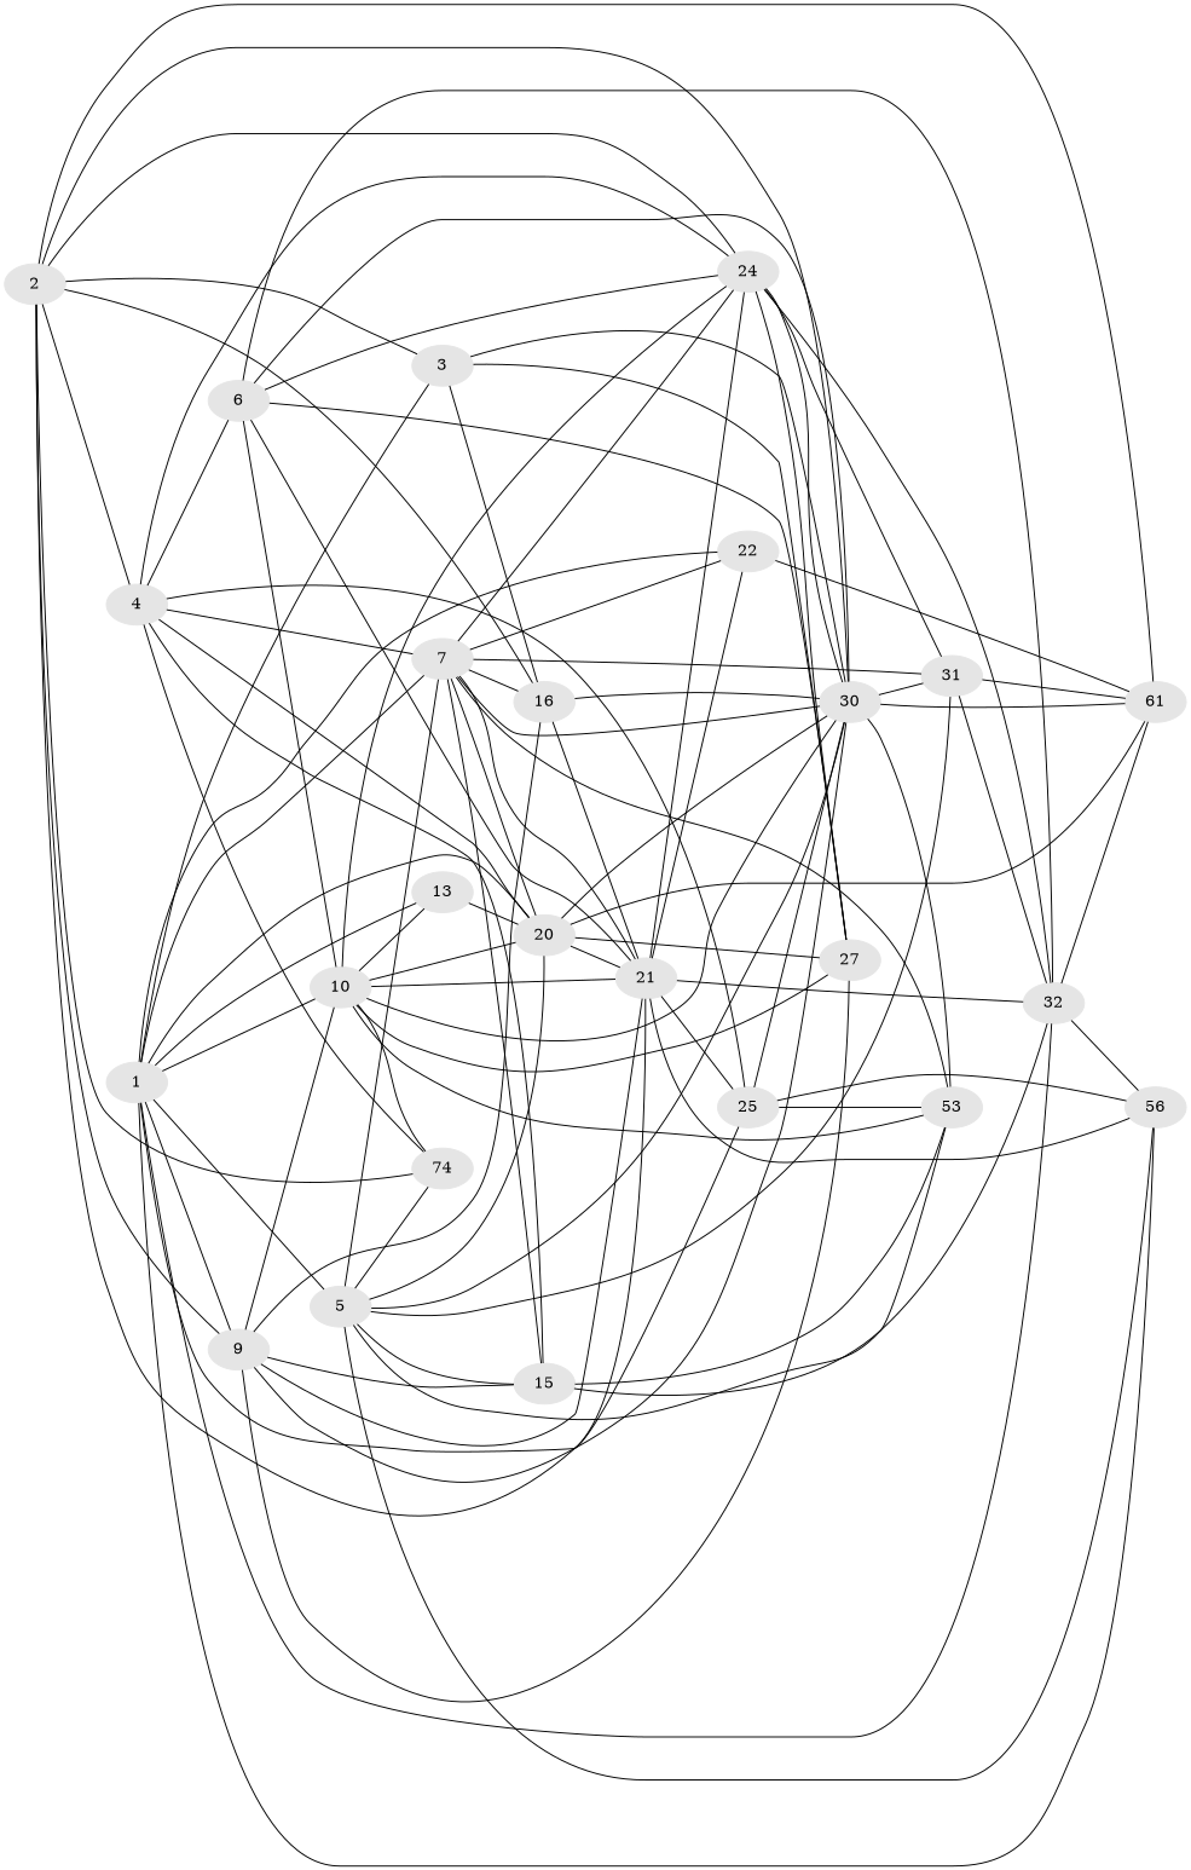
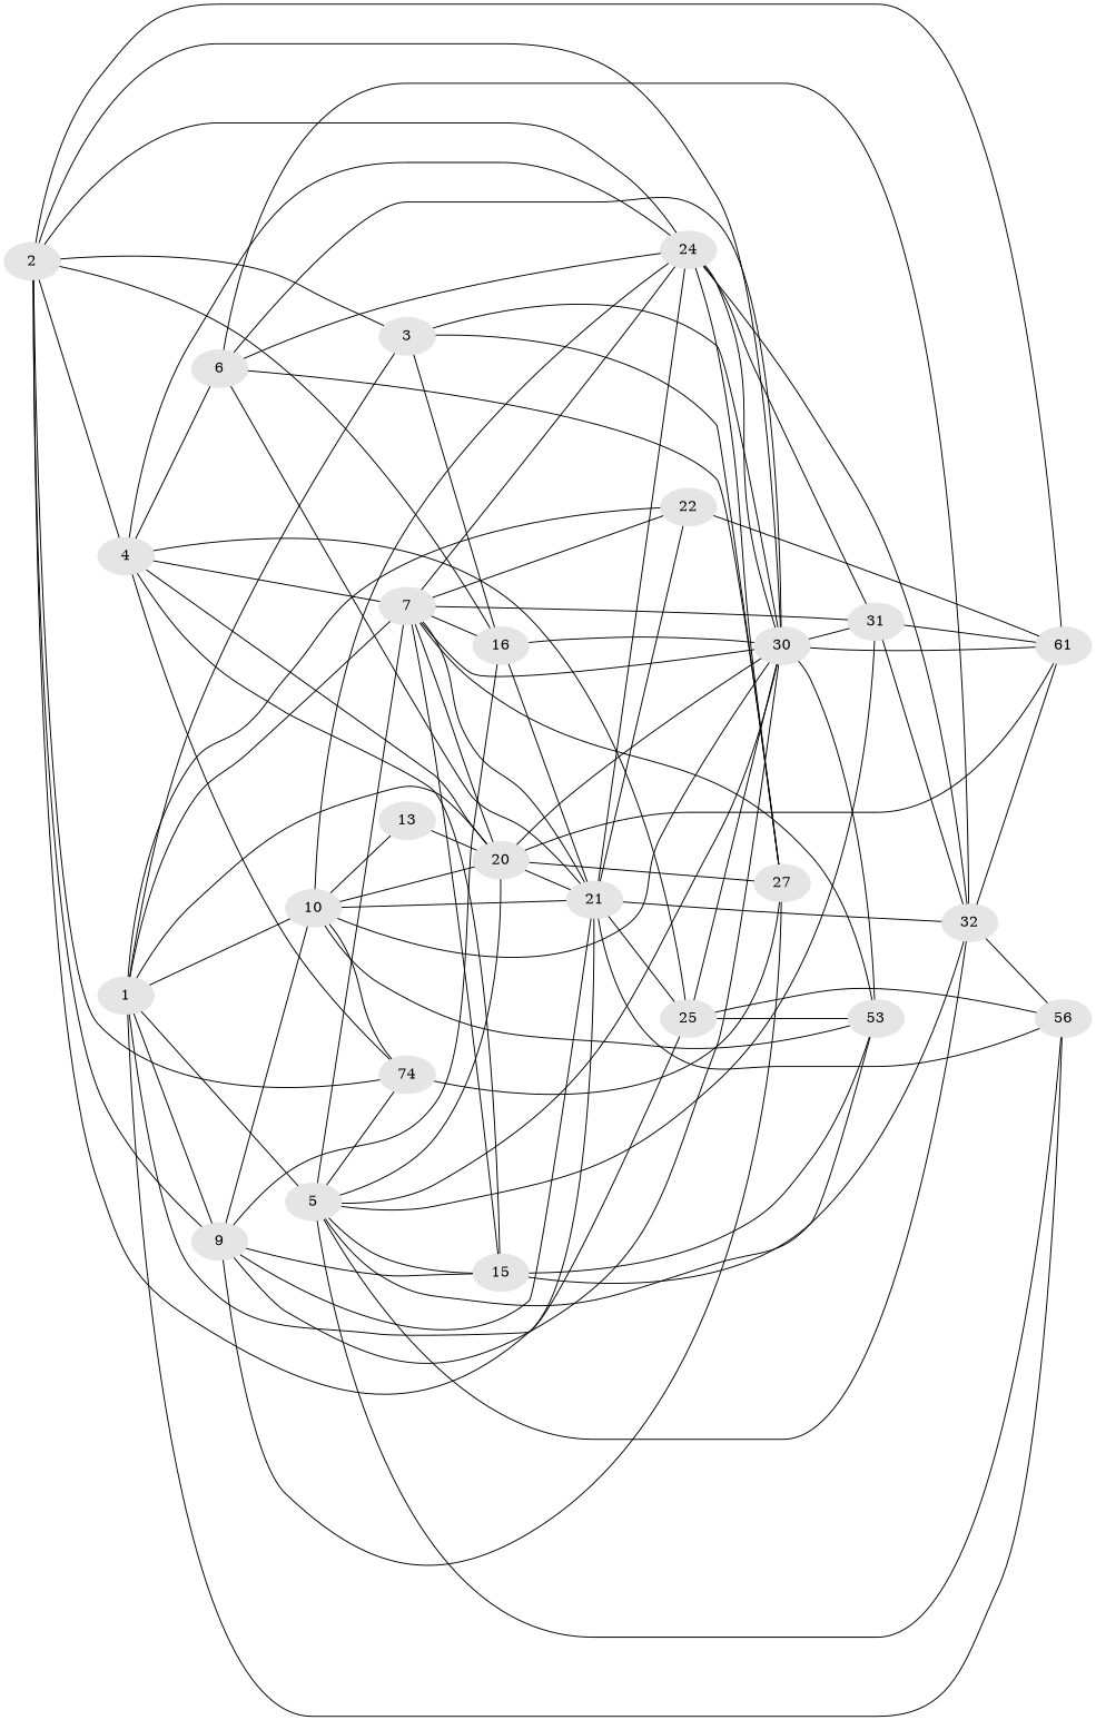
  graph {
    rankdir=LR
    node [color=gray90 style=filled]
    1 [super="+83+49+54+73"]
    3 [super="+63"]
    5 [super="+14"]
    7 [super="+77+17+26+12"]
    9 [super="+45"]
    10 [super="+84+38+29+72"]
    13
    20 [super="+75+55"]
    22
    25 [super="+66"]
    32 [super="+60+58"]
    56 [super="+70"]
    16 [super="+48"]
    30 [super="+37+34+69+33"]
    27 [super="+71"]
    74
    15 [super="+79+19"]
    31 [super="+40"]
    53 [super="+57"]
    21 [super="+43+35"]
    24 [super="+39+44"]
    61 [super="+67"]
    2 [super="+51+52+42"]
    4 [super="+11"]
    6 [super="+62+8"]
    1 -- 3
    1 -- 5
    1 -- 7
    1 -- 9
    1 -- 10 [weight=2]
-   1 -- 13
    1 -- 20
    1 -- 22
    1 -- 25
-   1 -- 32
+   5 -- 32
    1 -- 56
    3 -- 16
    3 -- 30 [weight=2]
    3 -- 27
    5 -- 7
    5 -- 20 [weight=2]
    5 -- 56
    5 -- 30
    5 -- 74
    5 -- 15
    5 -- 31
    5 -- 53
    7 -- 20
    7 -- 22
    7 -- 16
    7 -- 30 [weight=2]
    7 -- 15 [weight=3]
    7 -- 31
    7 -- 53
    7 -- 21 [weight=3]
    7 -- 24
    9 -- 10
    9 -- 16
    9 -- 30
    9 -- 27
    9 -- 15
    9 -- 21
    10 -- 13
    10 -- 20
    10 -- 30
-   10 -- 27
+   74 -- 27
    10 -- 74
    10 -- 53
    10 -- 21
    10 -- 24
    13 -- 20
    20 -- 30
    20 -- 27
    20 -- 21
    20 -- 61
    22 -- 61
    25 -- 56
    25 -- 30
    25 -- 53
    32 -- 56 [weight=2]
    32 -- 61
    16 -- 30
    16 -- 21
    30 -- 31
    30 -- 53
    30 -- 61
    15 -- 32
    15 -- 53
    31 -- 32
    31 -- 61
    21 -- 22
    21 -- 25
    21 -- 32
    21 -- 56
    21 -- 24
    24 -- 32
    24 -- 30
    24 -- 27
    24 -- 31
    2 -- 3
    2 -- 9
    2 -- 16
    2 -- 30
    2 -- 74
    2 -- 21
    2 -- 24 [weight=2]
    2 -- 61
    2 -- 4
    4 -- 7
    4 -- 20
    4 -- 25
    4 -- 74
    4 -- 15
    4 -- 24
    4 -- 6
-   6 -- 10
    6 -- 32
    6 -- 30 [weight=2]
    6 -- 27
    6 -- 21
    6 -- 24 [weight=2]
  }
